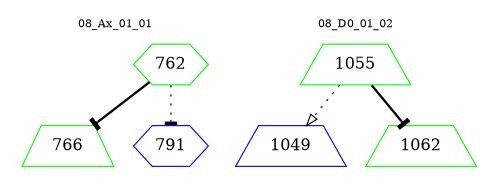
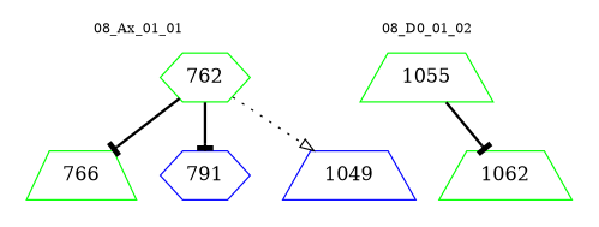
  digraph {
    node [color=green shape=trapezium]
    edge [arrowhead=tee color=black style=bold]
    n1 [label=762 shape=hexagon]
    n2 [label=766]
    n3 [color=blue label=791 shape=hexagon]
    n4 [label=1055]
    n5 [color=blue label=1049]
    n6 [label=1062]
    subgraph cluster_1 {
      color=white
      fontsize=10
      label="08_Ax_01_01"
      n1
      n2
      n3
    }
    subgraph cluster_2 {
      color=white
      fontsize=10
      label="08_D0_01_02"
      n4
      n5
      n6
    }
    n1 -> n2
-   n1 -> n3 [style=dotted]
-   n4 -> n5 [arrowhead=onormal style=dotted]
+   n1 -> n3
+   n1 -> n5 [arrowhead=onormal style=dotted]
    n4 -> n6
  }
